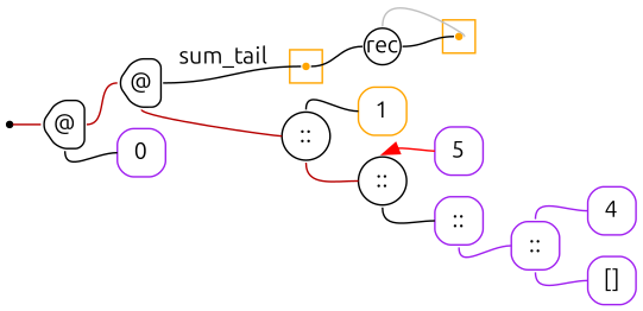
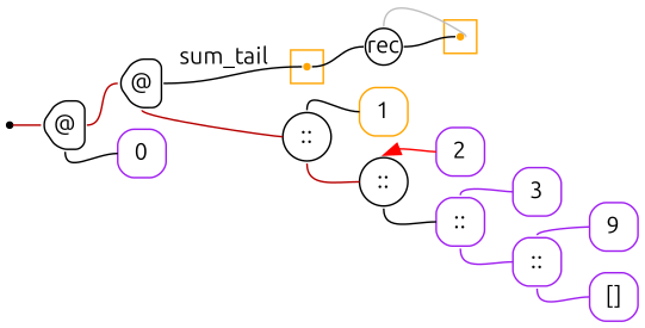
  digraph {
    fontname=Ubuntu
    labeldistance=0
    nodesep=.175
    rankdir=LR
    ranksep=.175
    node [color=purple fixedsize=true fontname=Ubuntu orientation=90 shape=square style=rounded]
    edge [arrowhead=none arrowtail=none fontname=Ubuntu headport=w tailport=s]
    ndcluster_nd60 [color=orange shape=point style=""]
    ndcluster_nd140 [color=orange shape=point style=""]
    n3 [color="#000000" height=.3 label=rec shape=circle width=.3 orientation=""]
    nd1 [shape=point color="" orientation="" style=""]
    n5 [color="#000000" height=.4 label="@" shape=house width=.4]
    n6 [color="#000000" height=.4 label="@" shape=house width=.4]
    n7 [height=.4 label=0 width=.4]
    n8 [color="#000000" height=.4 label="::" shape=circle width=.4 orientation=""]
    n9 [color=orange height=.4 label=1 width=.4]
    n10 [color="#000000" height=.4 label="::" shape=circle width=.4 orientation=""]
-   n11 [height=.4 label=5 width=.4]
+   n11 [height=.4 label=2 width=.4]
    n12 [height=.4 label="::" width=.4]
+   n13 [height=.4 label=3 width=.4]
    n14 [height=.4 label="::" width=.4]
-   n15 [height=.4 label=4 width=.4]
+   n15 [height=.4 label=9 width=.4]
    n16 [height=.4 label="[]" width=.4]
    subgraph cluster_1 {
      color=orange
      style=fill
      ndcluster_nd60
    }
    subgraph cluster_2 {
      color=orange
      style=fill
      ndcluster_nd140
    }
    ndcluster_nd60 -> n3 [color=black tailport=e]
    n3 -> ndcluster_nd140 [color=grey dir=back headport=e tailport=n]
    n3 -> ndcluster_nd140 [tailport=e]
    nd1 -> n5 [color="#b70000" tailport=e]
    n5 -> n6 [color="#b70000" tailport=e]
    n5 -> n7
    n6 -> ndcluster_nd60 [label=sum_tail tailport=e]
    n6 -> n8 [color="#b70000"]
    n8 -> n9 [tailport=n]
    n8 -> n10 [color="#b70000"]
    n10 -> n11 [arrowtail=normal color=red dir=back tailport=n]
    n10 -> n12
+   n12 -> n13 [color=purple tailport=n]
    n12 -> n14 [color=purple]
    n14 -> n15 [color=purple tailport=n]
    n14 -> n16 [color=purple]
  }
